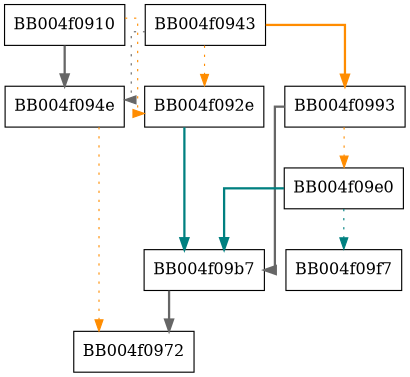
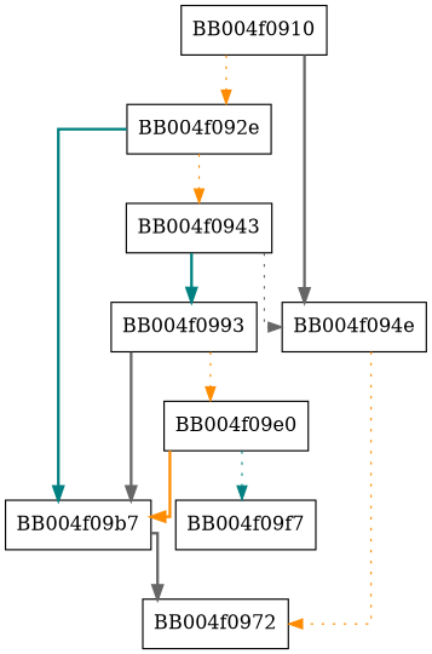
  digraph {
    splines=ortho
    node [shape=box]
    edge [color=gray40 style=bold]
    BB004f0910
    BB004f094e
    BB004f092e
    BB004f0972
    BB004f0943
    BB004f09b7
    n7 [label=BB004f0993]
    BB004f09e0
    BB004f09f7
    BB004f0910 -> BB004f094e
    BB004f0910 -> BB004f092e [color=darkorange style=dotted]
    BB004f094e -> BB004f0972 [color=darkorange style=dotted]
-   BB004f0943 -> BB004f092e [color=darkorange style=dotted]
+   BB004f092e -> BB004f0943 [color=darkorange style=dotted]
    BB004f092e -> BB004f09b7 [color=teal]
    BB004f0943 -> BB004f094e [style=dotted]
-   BB004f0943 -> n7 [color=darkorange]
+   BB004f0943 -> n7 [color=teal]
    BB004f09b7 -> BB004f0972
    n7 -> BB004f09b7
    n7 -> BB004f09e0 [color=darkorange style=dotted]
-   BB004f09e0 -> BB004f09b7 [color=teal]
+   BB004f09e0 -> BB004f09b7 [color=darkorange]
    BB004f09e0 -> BB004f09f7 [color=teal style=dotted]
  }
